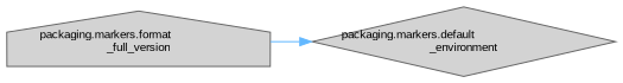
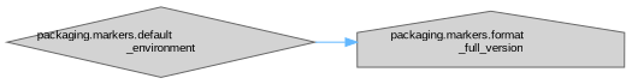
  digraph {
    rankdir=LR
    fontname="Liberation Sans"
    node [fillcolor=lightgrey fontname="Liberation Sans" fontsize=10 style=filled]
    n1 [color=gray40 fontcolor=black height=0.2 label="packaging.markers.default\l_environment" shape=diamond width=0.4]
    n2 [color=grey40 height=0.2 label="packaging.markers.format\l_full_version" shape=house width=0.4]
-   n2 -> n1 [color=steelblue1 fontname="Liberation Sans" fontsize=10 labelfontname=Helvetica labelfontsize=10 style=solid]
+   n1 -> n2 [color=steelblue1 fontname="Liberation Sans" fontsize=10 labelfontname=Helvetica labelfontsize=10 style=solid]
  }
